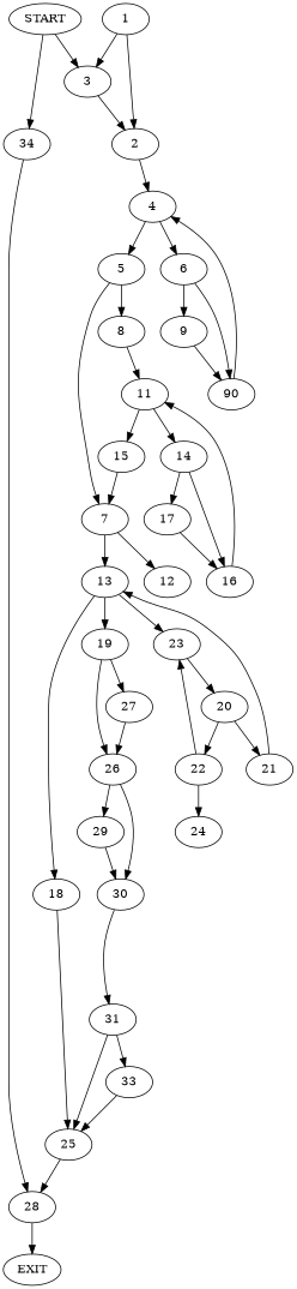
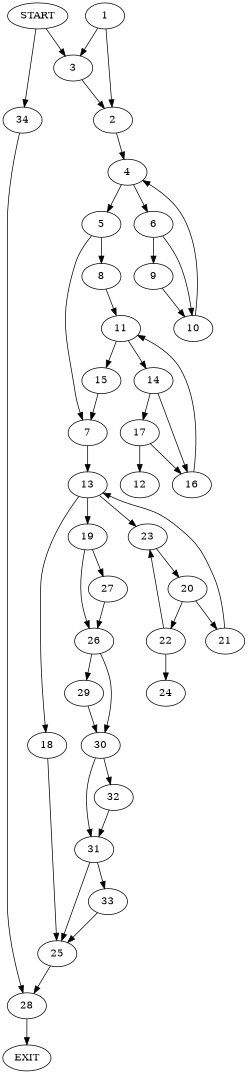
  digraph {
    n1 [label=START]
    34
    3
    1
    2
    28
    n7 [label=EXIT]
    4
    5
    6
    7
    8
    9
-   10 [label=90]
+   10
    12
    13
    11
    18
    19
    23
    14
    15
    16
    17
    20
    21
    22
    25
    26
    27
    29
    30
    24
    31
+   32
    33
    n1 -> 34
    n1 -> 3
    34 -> 28
    3 -> 2
    1 -> 3
    1 -> 2
    2 -> 4
    28 -> n7
    4 -> 5
    4 -> 6
    5 -> 7
    5 -> 8
    6 -> 9
    6 -> 10
-   7 -> 12
+   17 -> 12
    7 -> 13
    8 -> 11
    9 -> 10
    10 -> 4
    13 -> 18
    13 -> 19
    13 -> 23
    11 -> 14
    11 -> 15
    18 -> 25
    19 -> 26
    19 -> 27
    23 -> 20
    14 -> 16
    14 -> 17
    15 -> 7
    16 -> 11
    17 -> 16
    20 -> 21
    20 -> 22
    21 -> 13
    22 -> 23
    22 -> 24
    25 -> 28
    26 -> 29
    26 -> 30
    27 -> 26
    29 -> 30
    30 -> 31
+   30 -> 32
    31 -> 25
    31 -> 33
+   32 -> 31
    33 -> 25
  }
